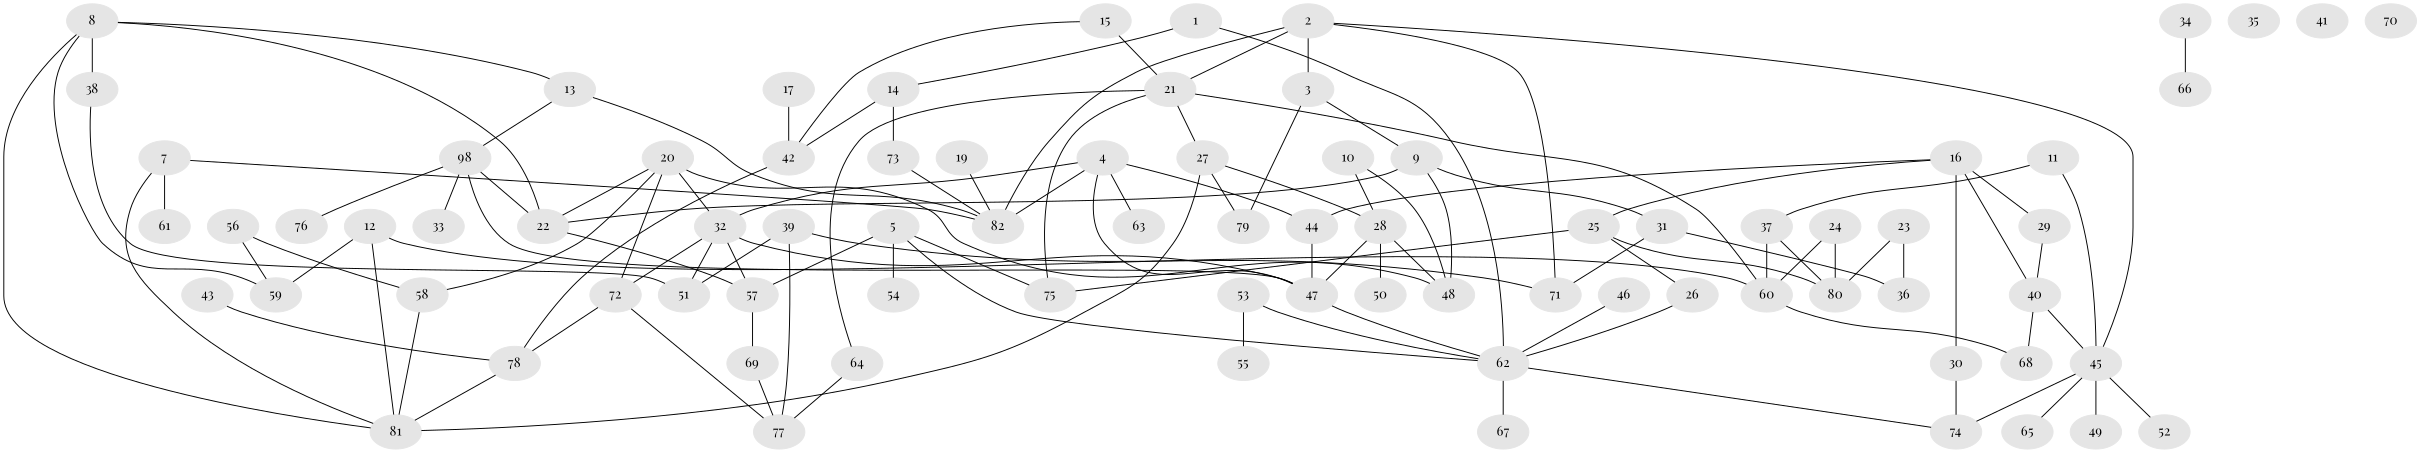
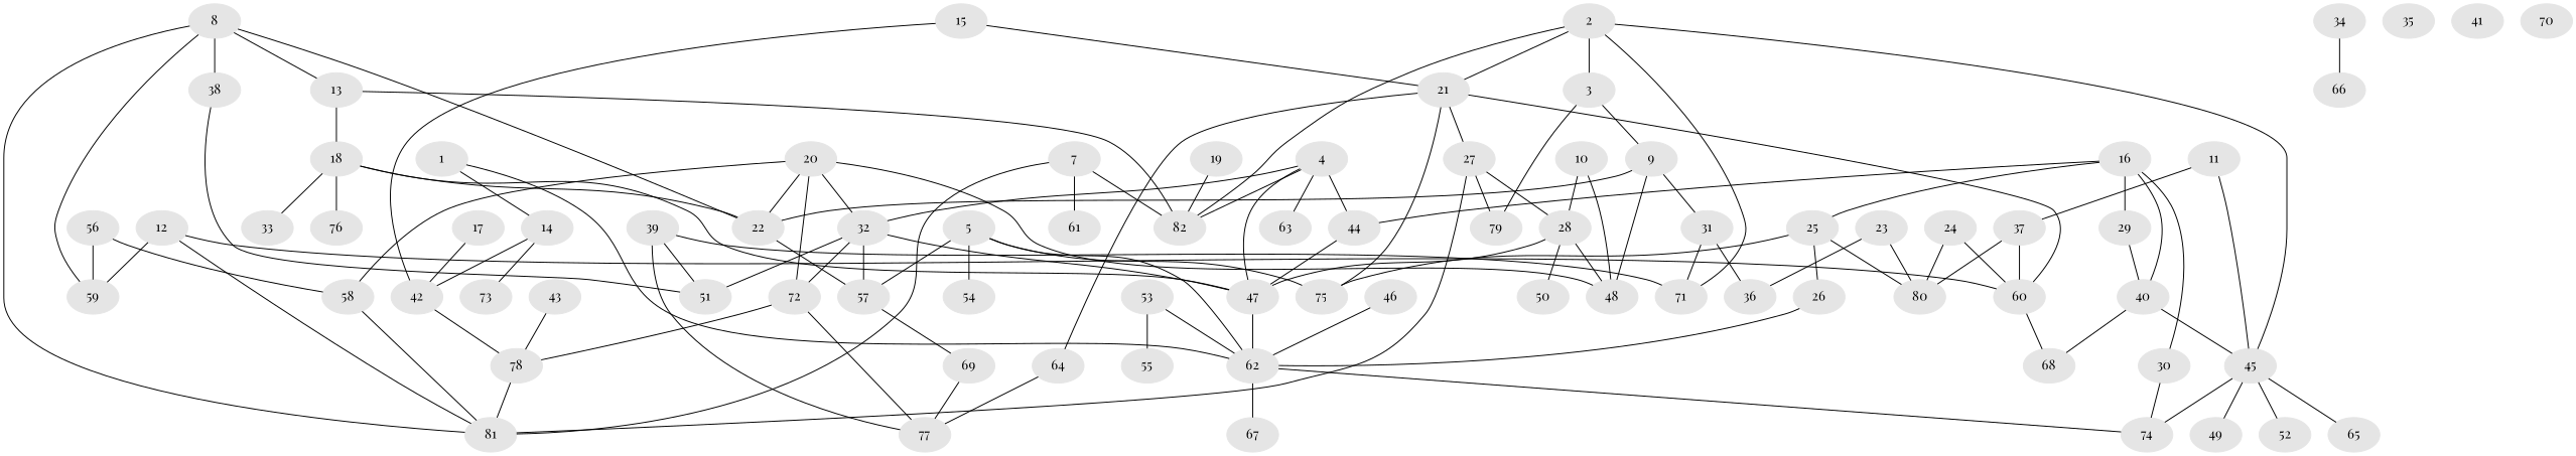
  graph {
    fontname="Playfair Display"
    node [color=gray90 fontname="Playfair Display" style=filled]
    edge [fontname="Playfair Display"]
    1
    14
    62
    42
    73
    67
    74
    2
    3
    21
    45
    71
    82
    9
    79
    75
    60
    27
    64
    65
    49
    52
    22
    31
    48
    4
    32
    44
    47
    63
    57
    72
    51
    5
    54
    69
    7
    81
    61
    23
    36
    80
    8
    13
    38
    59
-   18 [label=98]
+   18
    10
    28
    50
    11
    37
    12
    68
    33
    76
    78
    15
    16
    25
    29
    30
    40
    26
    17
    19
    20
    58
    77
    24
    34
    66
    35
    39
    41
    43
    46
    53
    55
    56
    70
    1 -- 14
    1 -- 62
    14 -- 42
    14 -- 73
    62 -- 67
    62 -- 74
    42 -- 78
-   73 -- 82
    2 -- 3
    2 -- 21
    2 -- 45
    2 -- 71
    2 -- 82
    3 -- 9
    3 -- 79
    21 -- 75
    21 -- 60
    21 -- 27
    21 -- 64
    45 -- 74
    45 -- 65
    45 -- 49
    45 -- 52
    9 -- 22
    9 -- 31
    9 -- 48
    60 -- 68
    27 -- 79
    27 -- 81
    27 -- 28
    64 -- 77
    22 -- 57
    31 -- 71
    31 -- 36
    4 -- 82
    4 -- 32
    4 -- 44
    4 -- 47
    4 -- 63
    32 -- 47
    32 -- 57
    32 -- 72
    32 -- 51
    44 -- 47
    47 -- 62
    57 -- 69
    72 -- 78
    72 -- 77
    5 -- 62
    5 -- 75
    5 -- 57
    5 -- 54
    69 -- 77
    7 -- 82
    7 -- 81
    7 -- 61
    23 -- 36
    23 -- 80
    8 -- 22
    8 -- 81
    8 -- 13
    8 -- 38
    8 -- 59
    13 -- 82
    13 -- 18
    38 -- 51
    18 -- 22
    18 -- 47
    18 -- 33
    18 -- 76
    10 -- 48
    10 -- 28
    28 -- 48
    28 -- 47
    28 -- 50
    11 -- 45
    11 -- 37
    37 -- 60
    37 -- 80
    12 -- 60
    12 -- 81
    12 -- 59
    78 -- 81
    15 -- 42
    15 -- 21
    16 -- 44
    16 -- 25
    16 -- 29
    16 -- 30
    16 -- 40
    25 -- 75
    25 -- 80
    25 -- 26
    29 -- 40
    30 -- 74
    40 -- 45
    40 -- 68
    26 -- 62
    17 -- 42
    19 -- 82
    20 -- 22
    20 -- 48
    20 -- 32
    20 -- 72
    20 -- 58
    58 -- 81
    24 -- 60
    24 -- 80
    34 -- 66
    39 -- 71
    39 -- 51
    39 -- 77
    43 -- 78
    46 -- 62
    53 -- 62
    53 -- 55
    56 -- 59
    56 -- 58
  }
